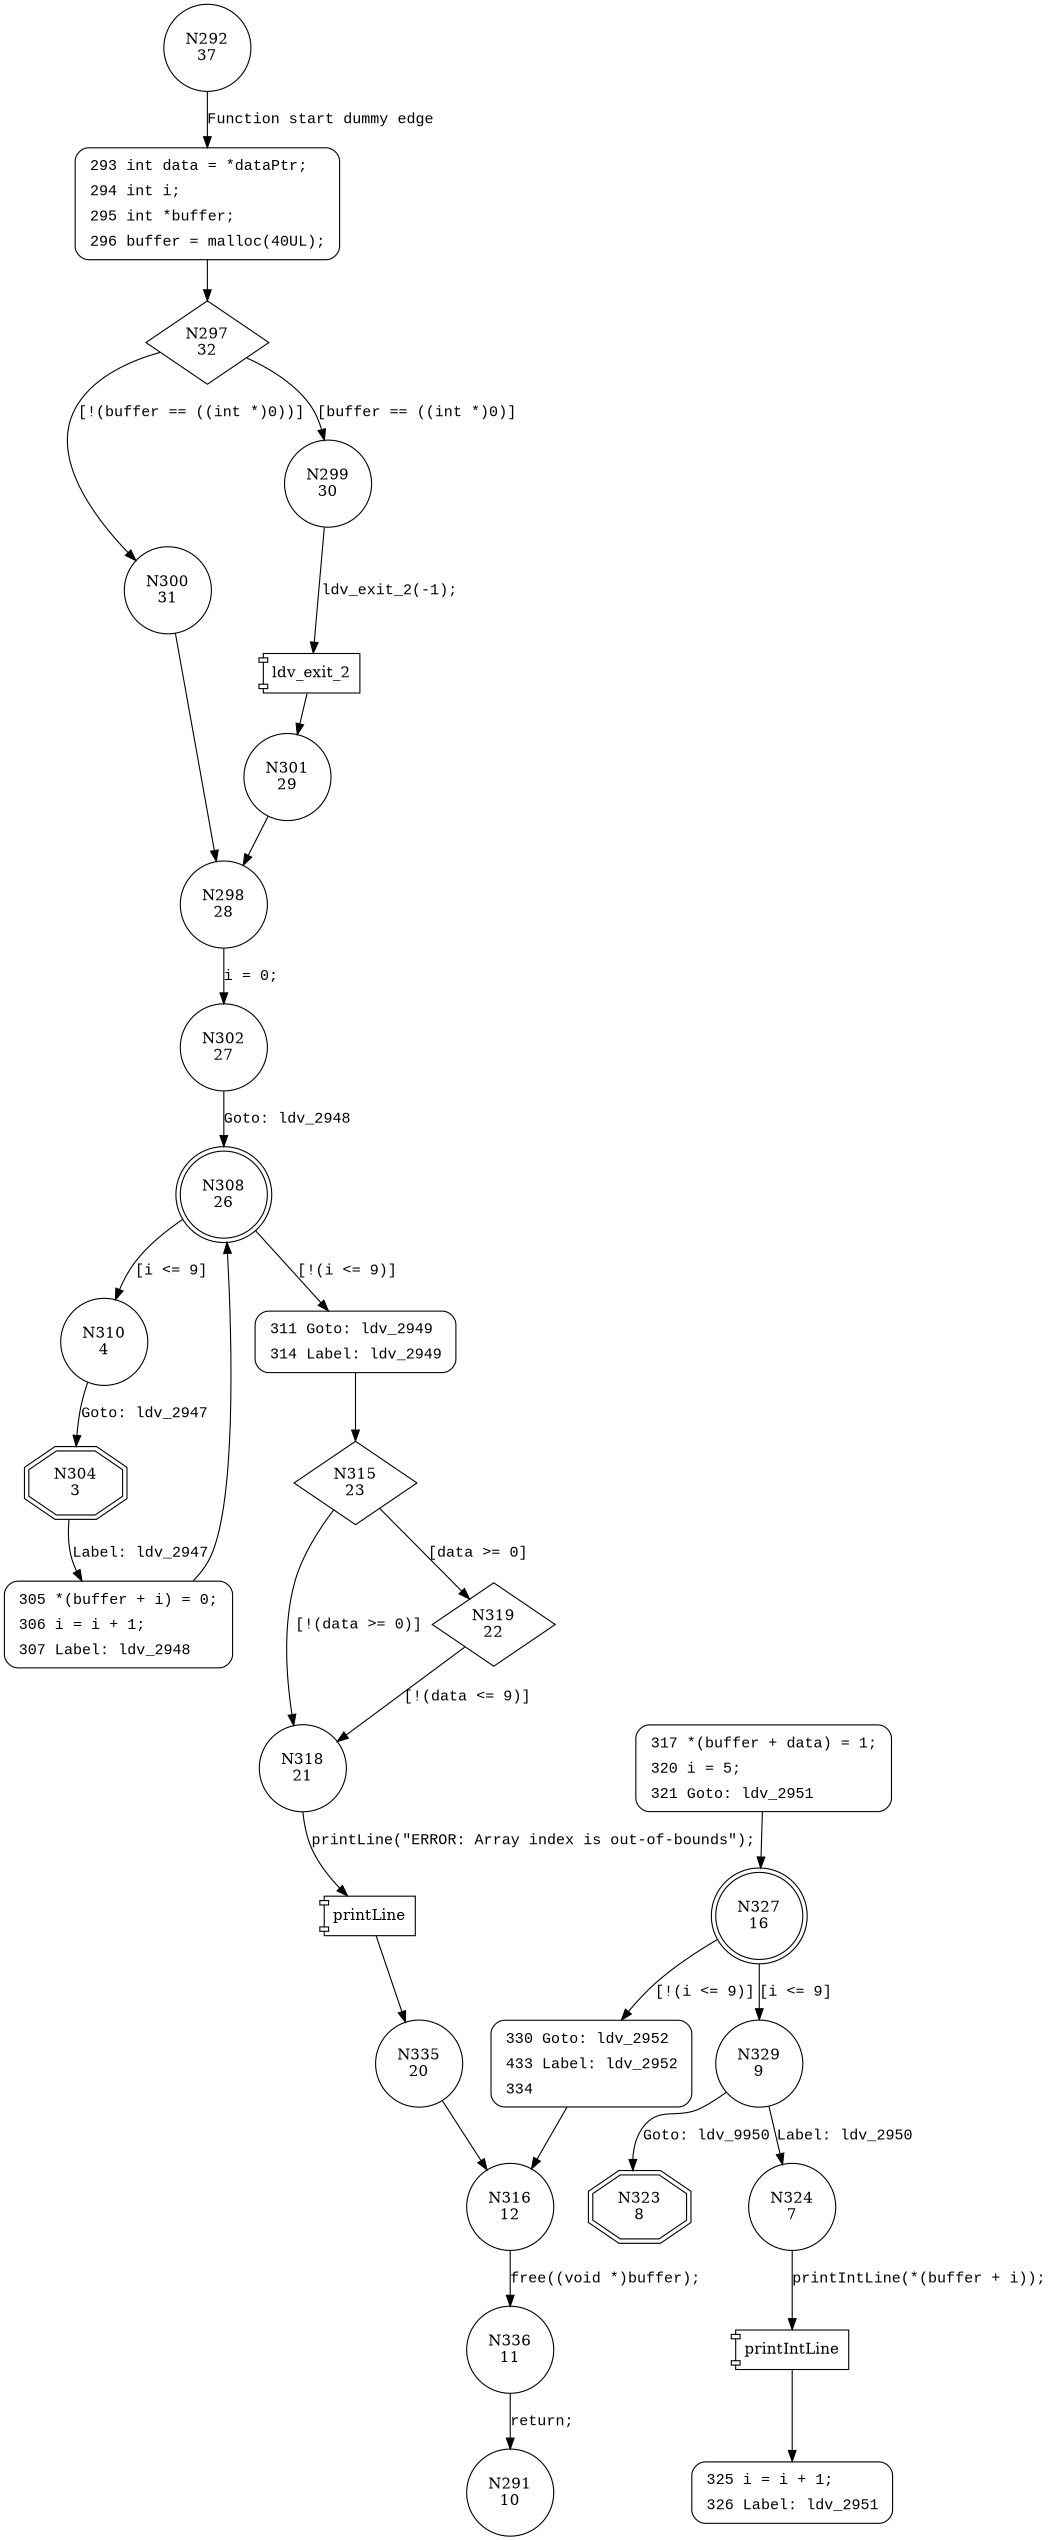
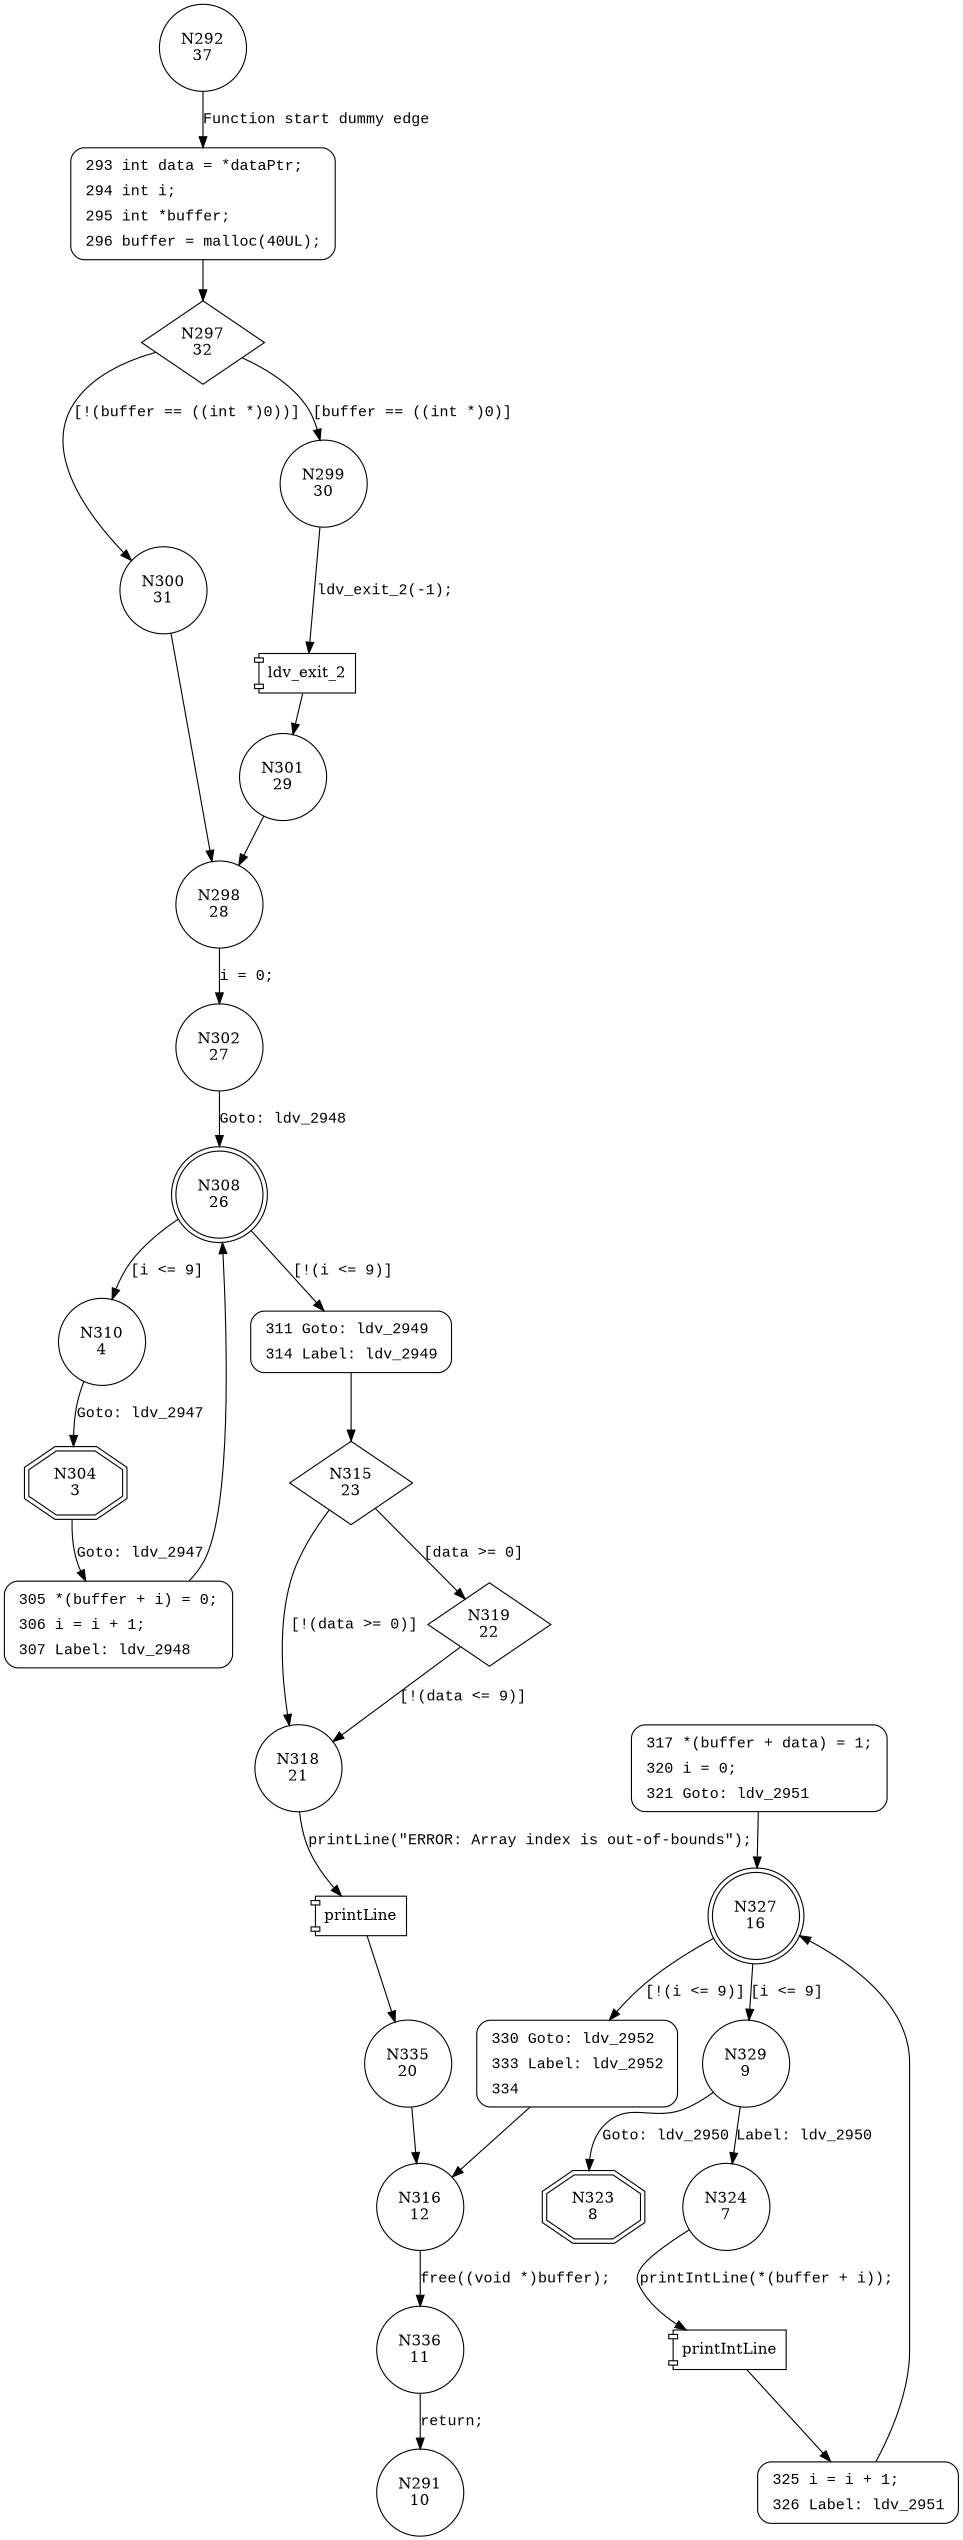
  digraph {
    node [shape=circle]
    edge [fontname="Courier New"]
    n1 [label="N292\n37"]
    n2 [fillcolor=white fontname="Courier New" label=<<table border="0" cellborder="0" cellpadding="3" bgcolor="white"><tr><td align="right">293</td><td align="left">int data = *dataPtr;</td></tr><tr><td align="right">294</td><td align="left">int i;</td></tr><tr><td align="right">295</td><td align="left">int *buffer;</td></tr><tr><td align="right">296</td><td align="left">buffer = malloc(40UL);</td></tr></table>> penwidth=1 shape=Mrecord style="filled,bold"]
    n3 [label="N297\n32" shape=diamond]
    n4 [label="N299\n30"]
    n5 [label="N300\n31"]
    n6 [label=ldv_exit_2 shape=component]
    n7 [label="N298\n28"]
    n8 [label="N301\n29"]
    n9 [label="N302\n27"]
    n10 [label="N308\n26" shape=doublecircle]
    n11 [label="N310\n4"]
    n12 [fillcolor=white fontname="Courier New" label=<<table border="0" cellborder="0" cellpadding="3" bgcolor="white"><tr><td align="right">311</td><td align="left">Goto: ldv_2949</td></tr><tr><td align="right">314</td><td align="left">Label: ldv_2949</td></tr></table>> penwidth=1 shape=Mrecord style="filled,bold"]
    n13 [label="N304\n3" shape=doubleoctagon]
    n14 [label="N315\n23" shape=diamond]
    n15 [fillcolor=white fontname="Courier New" label=<<table border="0" cellborder="0" cellpadding="3" bgcolor="white"><tr><td align="right">305</td><td align="left">*(buffer + i) = 0;</td></tr><tr><td align="right">306</td><td align="left">i = i + 1;</td></tr><tr><td align="right">307</td><td align="left">Label: ldv_2948</td></tr></table>> penwidth=1 shape=Mrecord style="filled,bold"]
    n16 [label="N319\n22" shape=diamond]
    n17 [label="N318\n21"]
    n18 [label=printLine shape=component]
-   n19 [fillcolor=white fontname="Courier New" label=<<table border="0" cellborder="0" cellpadding="3" bgcolor="white"><tr><td align="right">317</td><td align="left">*(buffer + data) = 1;</td></tr><tr><td align="right">320</td><td align="left">i = 5;</td></tr><tr><td align="right">321</td><td align="left">Goto: ldv_2951</td></tr></table>> penwidth=1 shape=Mrecord style="filled,bold"]
+   n19 [fillcolor=white fontname="Courier New" label=<<table border="0" cellborder="0" cellpadding="3" bgcolor="white"><tr><td align="right">317</td><td align="left">*(buffer + data) = 1;</td></tr><tr><td align="right">320</td><td align="left">i = 0;</td></tr><tr><td align="right">321</td><td align="left">Goto: ldv_2951</td></tr></table>> penwidth=1 shape=Mrecord style="filled,bold"]
    n20 [label="N327\n16" shape=doublecircle]
    n21 [label="N335\n20"]
    n22 [label="N316\n12"]
    n23 [label="N336\n11"]
    n24 [label="N291\n10"]
    n25 [label="N329\n9"]
-   n26 [fillcolor=white fontname="Courier New" label=<<table border="0" cellborder="0" cellpadding="3" bgcolor="white"><tr><td align="right">330</td><td align="left">Goto: ldv_2952</td></tr><tr><td align="right">433</td><td align="left">Label: ldv_2952</td></tr><tr><td align="right">334</td><td align="left"></td></tr></table>> penwidth=1 shape=Mrecord style="filled,bold"]
+   n26 [fillcolor=white fontname="Courier New" label=<<table border="0" cellborder="0" cellpadding="3" bgcolor="white"><tr><td align="right">330</td><td align="left">Goto: ldv_2952</td></tr><tr><td align="right">333</td><td align="left">Label: ldv_2952</td></tr><tr><td align="right">334</td><td align="left"></td></tr></table>> penwidth=1 shape=Mrecord style="filled,bold"]
    n27 [label="N323\n8" shape=doubleoctagon]
    n28 [label="N324\n7"]
    n29 [label=printIntLine shape=component]
    n30 [fillcolor=white fontname="Courier New" label=<<table border="0" cellborder="0" cellpadding="3" bgcolor="white"><tr><td align="right">325</td><td align="left">i = i + 1;</td></tr><tr><td align="right">326</td><td align="left">Label: ldv_2951</td></tr></table>> penwidth=1 shape=Mrecord style="filled,bold"]
    n1 -> n2 [label="Function start dummy edge"]
    n2 -> n3 [fontname=""]
    n3 -> n4 [label="[buffer == ((int *)0)]"]
    n3 -> n5 [label="[!(buffer == ((int *)0))]"]
    n4 -> n6 [label="ldv_exit_2(-1);"]
    n5 -> n7
    n6 -> n8
    n7 -> n9 [label="i = 0;"]
    n8 -> n7
    n9 -> n10 [label="Goto: ldv_2948"]
    n10 -> n11 [label="[i <= 9]"]
    n10 -> n12 [label="[!(i <= 9)]"]
    n11 -> n13 [label="Goto: ldv_2947"]
    n12 -> n14 [fontname=""]
-   n13 -> n15 [label="Label: ldv_2947"]
+   n13 -> n15 [label="Goto: ldv_2947"]
    n14 -> n16 [label="[data >= 0]"]
    n14 -> n17 [label="[!(data >= 0)]"]
    n15 -> n10 [fontname=""]
    n16 -> n17 [label="[!(data <= 9)]"]
    n17 -> n18 [label="printLine(\"ERROR: Array index is out-of-bounds\");"]
    n18 -> n21
    n19 -> n20 [fontname=""]
    n20 -> n25 [label="[i <= 9]"]
    n20 -> n26 [label="[!(i <= 9)]"]
    n21 -> n22
    n22 -> n23 [label="free((void *)buffer);"]
    n23 -> n24 [label="return;"]
-   n25 -> n27 [label="Goto: ldv_9950"]
+   n25 -> n27 [label="Goto: ldv_2950"]
    n25 -> n28 [label="Label: ldv_2950"]
    n26 -> n22 [fontname=""]
    n28 -> n29 [label="printIntLine(*(buffer + i));"]
    n29 -> n30
+   n30 -> n20 [fontname=""]
  }
